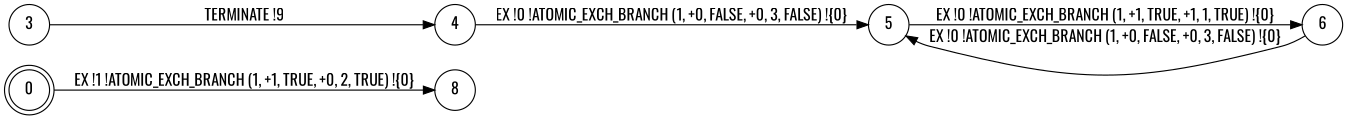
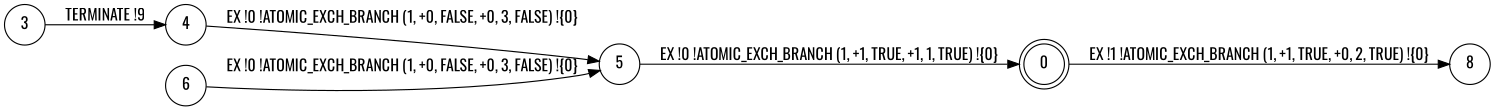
  digraph {
    fontname=Oswald
    rankdir=LR
    node [fontname=Oswald shape=circle]
    edge [fontname=Oswald]
    0 [peripheries=2]
    n2 [label=8]
    3
    4
    5
    6
    0 -> n2 [label="EX !1 !ATOMIC_EXCH_BRANCH (1, +1, TRUE, +0, 2, TRUE) !{0}"]
    3 -> 4 [label="TERMINATE !9"]
    4 -> 5 [label="EX !0 !ATOMIC_EXCH_BRANCH (1, +0, FALSE, +0, 3, FALSE) !{0}"]
-   5 -> 6 [label="EX !0 !ATOMIC_EXCH_BRANCH (1, +1, TRUE, +1, 1, TRUE) !{0}"]
+   5 -> 0 [label="EX !0 !ATOMIC_EXCH_BRANCH (1, +1, TRUE, +1, 1, TRUE) !{0}"]
    6 -> 5 [label="EX !0 !ATOMIC_EXCH_BRANCH (1, +0, FALSE, +0, 3, FALSE) !{0}"]
  }
